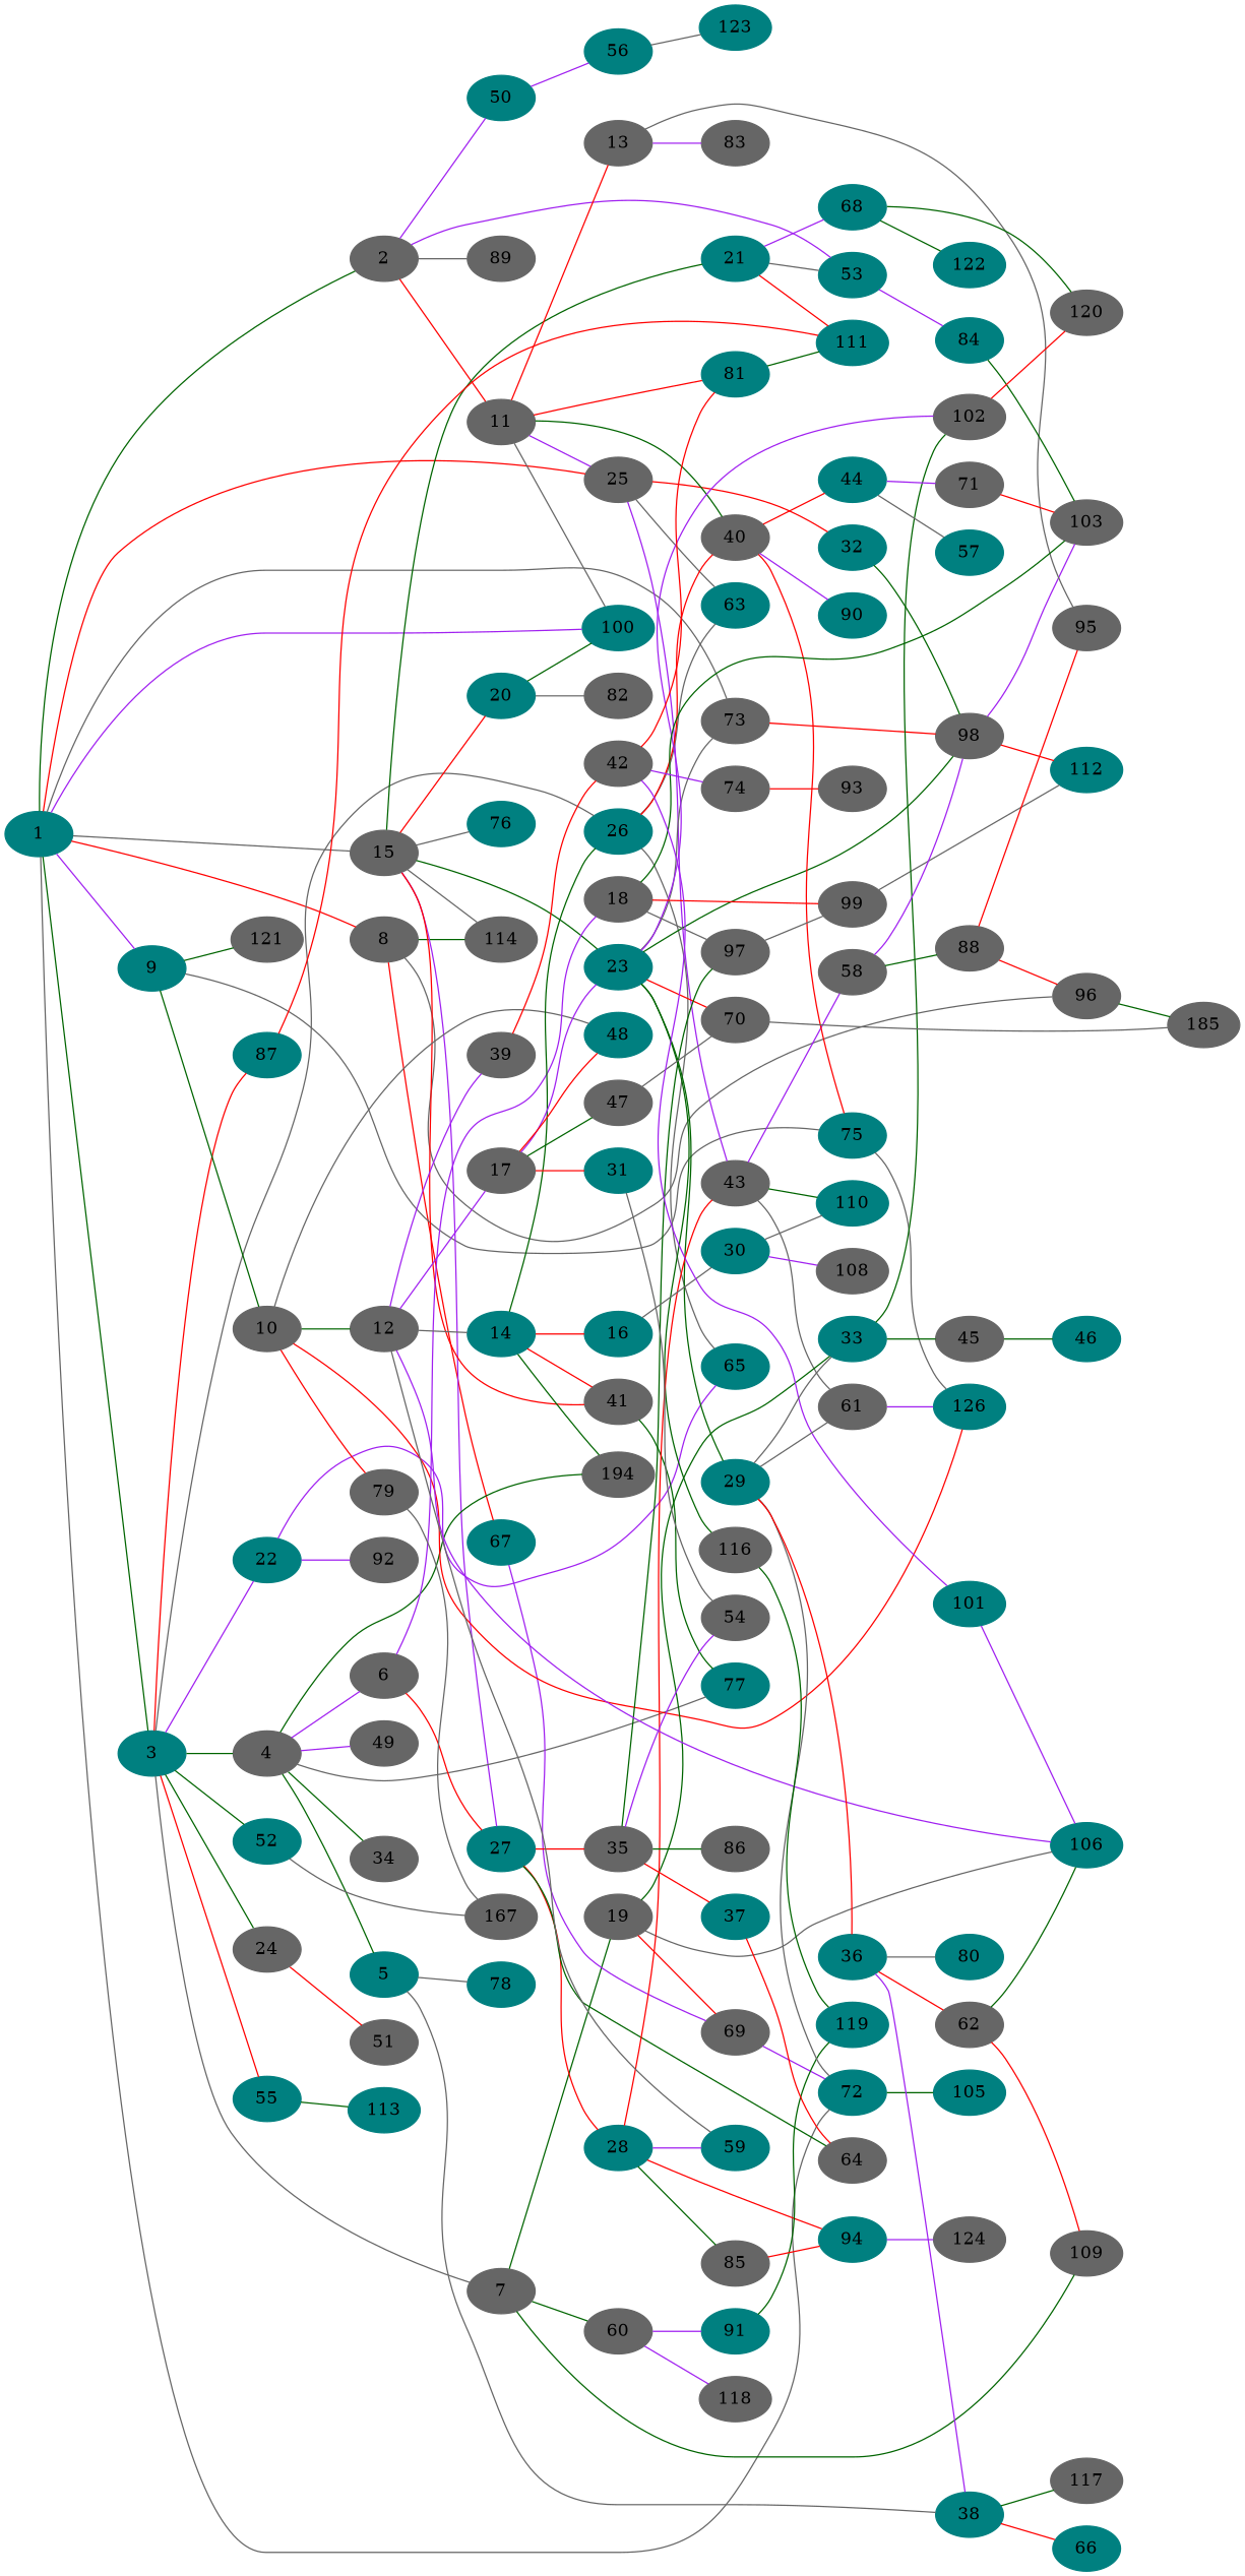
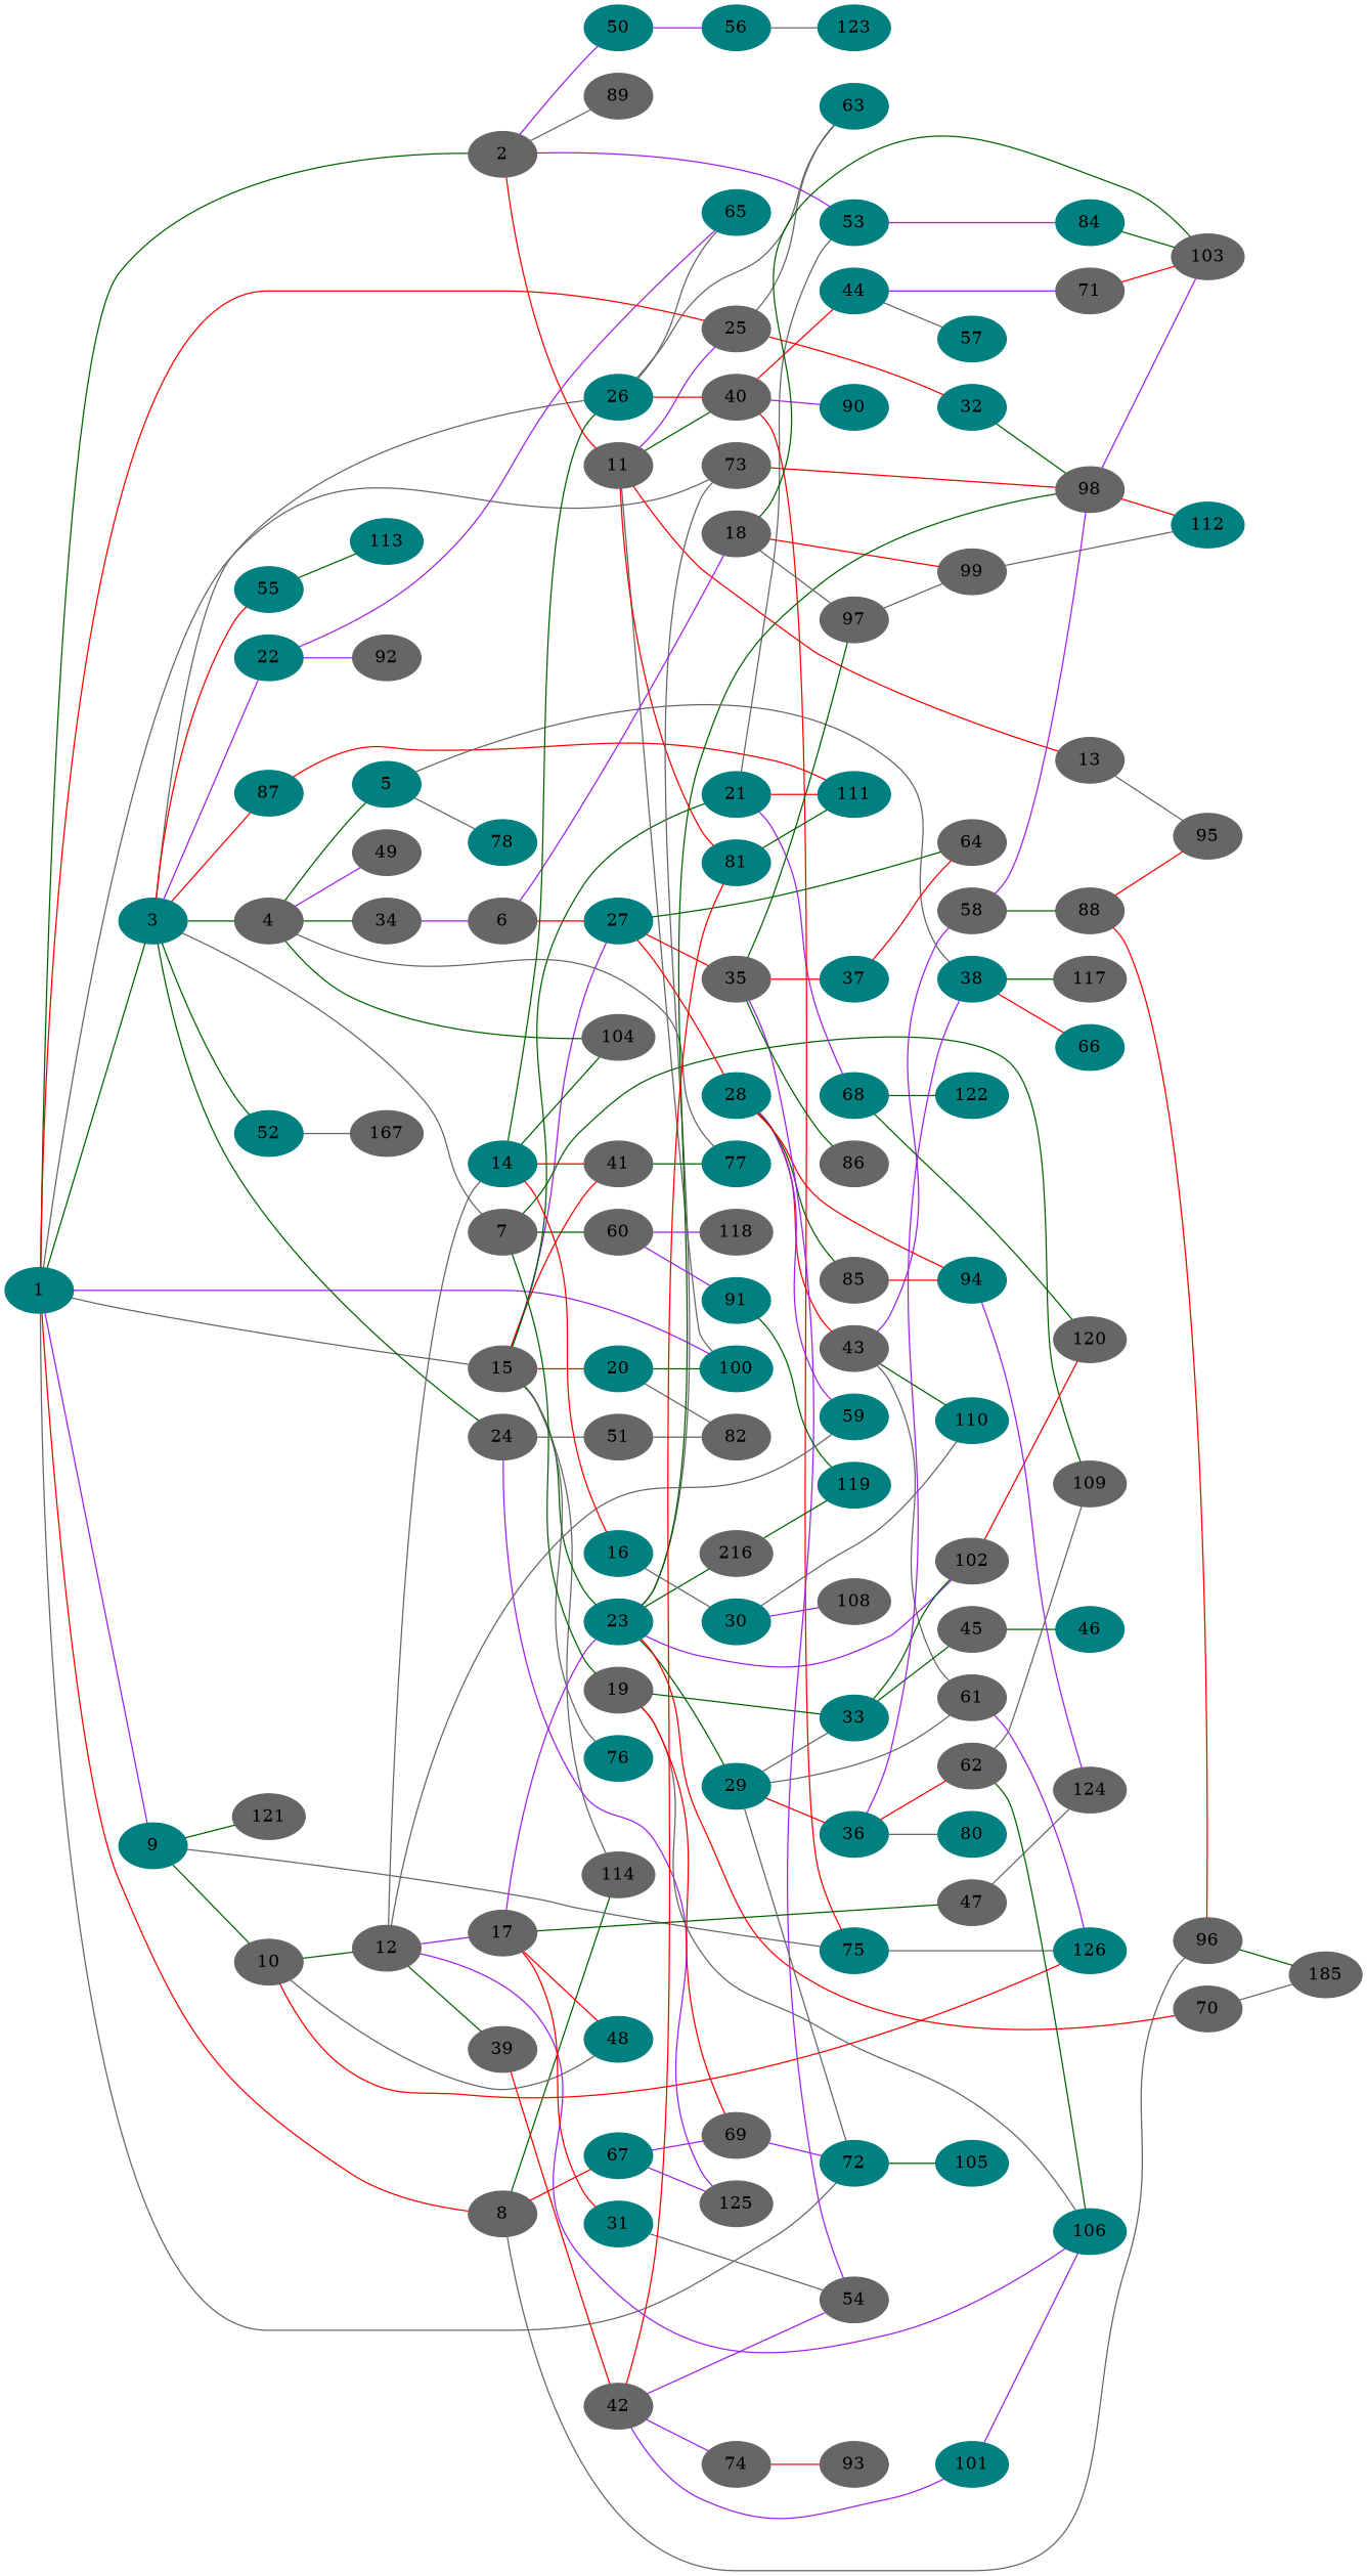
  graph {
    rankdir=LR
    node [color=gray40 style=filled]
    edge [color=darkgreen]
    1 [color=teal]
    2
    3 [color=teal]
    8
    9 [color=teal]
    15
    25
    72 [color=teal]
    73
    100 [color=teal]
    11
    50 [color=teal]
    53 [color=teal]
    89
    4
    7
    22 [color=teal]
    24
    26 [color=teal]
    52 [color=teal]
    55 [color=teal]
    87 [color=teal]
    67 [color=teal]
    96
    114
    10
    75 [color=teal]
    121
    27 [color=teal]
    41
    20 [color=teal]
    21 [color=teal]
    23 [color=teal]
    76 [color=teal]
    32 [color=teal]
    43
    63 [color=teal]
    105 [color=teal]
    98
    13
    40
    81 [color=teal]
    56 [color=teal]
    84 [color=teal]
    5 [color=teal]
    6
    34
    49
    77 [color=teal]
-   104 [label=194]
+   104
    19
    60
    109
    65 [color=teal]
    92
    51
+   125
    n58 [label=167]
    113 [color=teal]
    111 [color=teal]
    38 [color=teal]
    78 [color=teal]
    18
    66 [color=teal]
    117
    97
    99
    103
    28 [color=teal]
    35
    64
    106 [color=teal]
    33 [color=teal]
    69
    91 [color=teal]
    118
    n77 [label=185]
    12
    48 [color=teal]
-   79
    126 [color=teal]
    14 [color=teal]
    17
    39
    59 [color=teal]
-   83
    95
    44 [color=teal]
    90 [color=teal]
    16 [color=teal]
    31 [color=teal]
    47
    42
    30 [color=teal]
    82
    68 [color=teal]
    29 [color=teal]
    70
    102
-   116
+   116 [label=216]
    108
    110 [color=teal]
    54
    124
    112 [color=teal]
    45
    120
    122 [color=teal]
    36 [color=teal]
    61
    119 [color=teal]
    58
    85
    94 [color=teal]
    37 [color=teal]
    86
    62
    80 [color=teal]
    46 [color=teal]
    74
    101 [color=teal]
    57 [color=teal]
    71
    93
    88
    123 [color=teal]
    1 -- 2
    1 -- 3
    1 -- 8 [color=red]
    1 -- 9 [color=purple]
    1 -- 15 [color=gray40]
    1 -- 25 [color=red]
    1 -- 72 [color=gray40]
    1 -- 73 [color=gray40]
    1 -- 100 [color=purple]
    2 -- 11 [color=red]
    2 -- 50 [color=purple]
    2 -- 53 [color=purple]
    2 -- 89 [color=gray40]
    3 -- 4
    3 -- 7 [color=gray40]
    3 -- 22 [color=purple]
    3 -- 24
    3 -- 26 [color=gray40]
    3 -- 52
    3 -- 55 [color=red]
    3 -- 87 [color=red]
    8 -- 67 [color=red]
    8 -- 96 [color=gray40]
    8 -- 114
    9 -- 10
    9 -- 75 [color=gray40]
    9 -- 121
    15 -- 114 [color=gray40]
    15 -- 27 [color=purple]
    15 -- 41 [color=red]
    15 -- 20 [color=red]
    15 -- 21
    15 -- 23
    15 -- 76 [color=gray40]
    25 -- 32 [color=red]
-   25 -- 43 [color=purple]
    25 -- 63 [color=gray40]
    72 -- 105
    73 -- 98 [color=red]
    11 -- 25 [color=purple]
    11 -- 100 [color=gray40]
    11 -- 13 [color=red]
    11 -- 40
    11 -- 81 [color=red]
    50 -- 56 [color=purple]
    53 -- 84 [color=purple]
    4 -- 5
-   4 -- 6 [color=purple]
+   34 -- 6 [color=purple]
    4 -- 34
    4 -- 49 [color=purple]
    4 -- 77 [color=gray40]
    4 -- 104
    7 -- 19
    7 -- 60
    7 -- 109
    22 -- 65 [color=purple]
    22 -- 92 [color=purple]
-   24 -- 51 [color=red]
+   24 -- 51 [color=gray40]
+   24 -- 125 [color=purple]
    26 -- 63 [color=gray40]
    26 -- 40 [color=red]
    26 -- 65 [color=gray40]
    52 -- n58 [color=gray40]
    55 -- 113
    87 -- 111 [color=red]
+   67 -- 125 [color=purple]
    67 -- 69 [color=purple]
    96 -- n77
    10 -- 12
    10 -- 48 [color=gray40]
-   10 -- 79 [color=red]
    10 -- 126 [color=red]
    75 -- 126 [color=gray40]
    27 -- 28 [color=red]
    27 -- 35 [color=red]
    27 -- 64
    41 -- 77
    20 -- 100
    20 -- 82 [color=gray40]
    21 -- 53 [color=gray40]
    21 -- 111 [color=red]
    21 -- 68 [color=purple]
    23 -- 73 [color=gray40]
    23 -- 98
    23 -- 29
    23 -- 70 [color=red]
    23 -- 102 [color=purple]
    23 -- 116
    32 -- 98
    43 -- 110
    43 -- 61 [color=gray40]
    43 -- 58 [color=purple]
    98 -- 103 [color=purple]
    98 -- 112 [color=red]
-   13 -- 83 [color=purple]
    13 -- 95 [color=gray40]
    40 -- 75 [color=red]
    40 -- 44 [color=red]
    40 -- 90 [color=purple]
    81 -- 111
    56 -- 123 [color=gray40]
    84 -- 103
    5 -- 38 [color=gray40]
    5 -- 78 [color=gray40]
    6 -- 27 [color=red]
    6 -- 18 [color=purple]
    19 -- 106 [color=gray40]
    19 -- 33
    19 -- 69 [color=red]
    60 -- 91 [color=purple]
    60 -- 118 [color=purple]
+   51 -- 82 [color=gray40]
    38 -- 66 [color=red]
    38 -- 117
    18 -- 97 [color=gray40]
    18 -- 99 [color=red]
    18 -- 103
    97 -- 99 [color=gray40]
    99 -- 112 [color=gray40]
    28 -- 43 [color=red]
    28 -- 59 [color=purple]
    28 -- 85
    28 -- 94 [color=red]
    35 -- 97
    35 -- 54 [color=purple]
    35 -- 37 [color=red]
    35 -- 86
    33 -- 102
    33 -- 45
    69 -- 72 [color=purple]
    91 -- 119
    12 -- 106 [color=purple]
    12 -- 14 [color=gray40]
    12 -- 17 [color=purple]
-   12 -- 39 [color=purple]
+   12 -- 39
    12 -- 59 [color=gray40]
-   79 -- n58 [color=gray40]
    14 -- 26
    14 -- 41 [color=red]
    14 -- 104
    14 -- 16 [color=red]
    17 -- 23 [color=purple]
    17 -- 48 [color=red]
    17 -- 31 [color=red]
    17 -- 47
    39 -- 42 [color=red]
    44 -- 57 [color=gray40]
    44 -- 71 [color=purple]
    16 -- 30 [color=gray40]
    31 -- 54 [color=gray40]
-   47 -- 70 [color=gray40]
+   47 -- 124 [color=gray40]
    42 -- 81 [color=red]
+   42 -- 54 [color=purple]
    42 -- 74 [color=purple]
    42 -- 101 [color=purple]
    30 -- 108 [color=purple]
    30 -- 110 [color=gray40]
    68 -- 120
    68 -- 122
    29 -- 72 [color=gray40]
    29 -- 33 [color=gray40]
    29 -- 36 [color=red]
    29 -- 61 [color=gray40]
    70 -- n77 [color=gray40]
    102 -- 120 [color=red]
    116 -- 119
    45 -- 46
    36 -- 38 [color=purple]
    36 -- 62 [color=red]
    36 -- 80 [color=gray40]
    61 -- 126 [color=purple]
    58 -- 98 [color=purple]
    58 -- 88
    85 -- 94 [color=red]
    94 -- 124 [color=purple]
    37 -- 64 [color=red]
-   62 -- 109 [color=red]
+   62 -- 109 [color=gray40]
    62 -- 106
    74 -- 93 [color=red]
    101 -- 106 [color=purple]
    71 -- 103 [color=red]
    88 -- 96 [color=red]
    88 -- 95 [color=red]
  }
